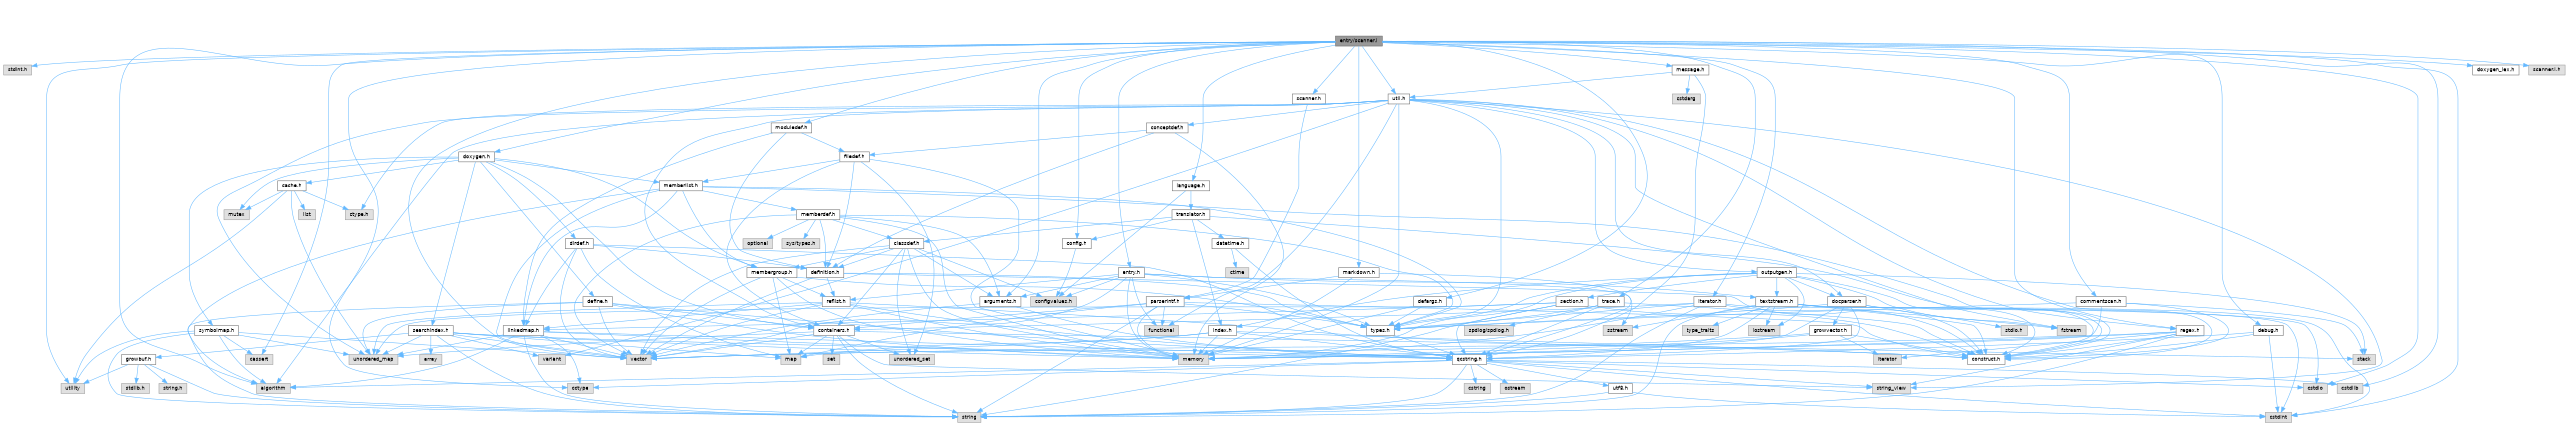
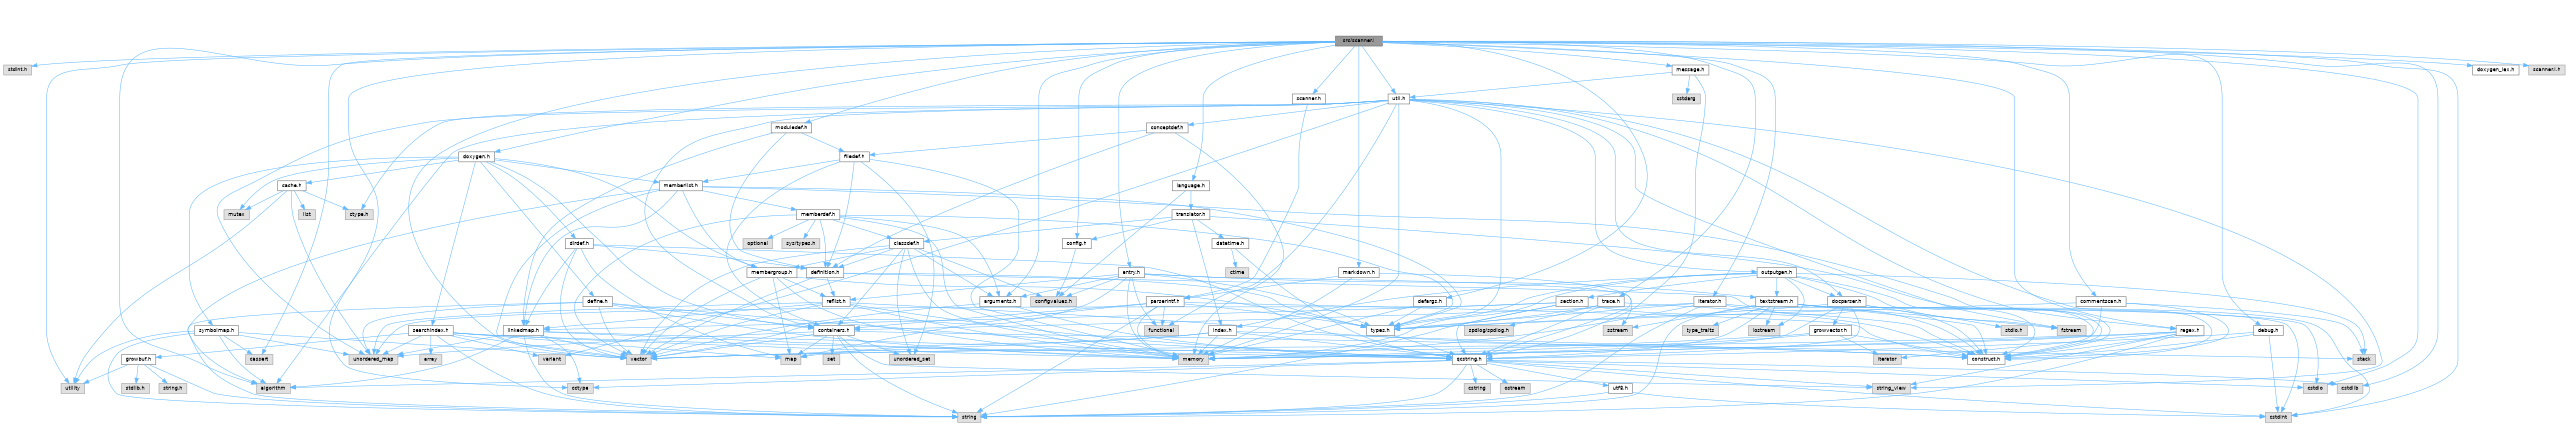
  digraph {
    node [color=grey40 fillcolor=white fontname=Helvetica fontsize=10 shape=box style=filled]
    edge [color=steelblue1 fontname=Helvetica fontsize=10 labelfontname=Helvetica labelfontsize=10 style=solid]
-   n1 [color=gray40 fillcolor=grey60 fontcolor=black height=0.2 label="entry/scanner.l" width=0.4]
+   n1 [color=gray40 fillcolor=grey60 fontcolor=black height=0.2 label="src/scanner.l" width=0.4]
    n2 [color=grey60 fillcolor="#E0E0E0" height=0.2 label="stdint.h" width=0.4]
    n3 [color=grey60 fillcolor="#E0E0E0" height=0.2 label=algorithm width=0.4]
    n4 [color=grey60 fillcolor="#E0E0E0" height=0.2 label=vector width=0.4]
    n5 [color=grey60 fillcolor="#E0E0E0" height=0.2 label=utility width=0.4]
    n6 [color=grey60 fillcolor="#E0E0E0" height=0.2 label=cstdint width=0.4]
    n7 [color=grey60 fillcolor="#E0E0E0" height=0.2 label=cstdio width=0.4]
    n8 [color=grey60 fillcolor="#E0E0E0" height=0.2 label=cstdlib width=0.4]
    n9 [color=grey60 fillcolor="#E0E0E0" height=0.2 label=cassert width=0.4]
    n10 [color=grey60 fillcolor="#E0E0E0" height=0.2 label=cctype width=0.4]
    n11 [height=0.2 label="scanner.h" width=0.4]
    n12 [height=0.2 label="entry.h" width=0.4]
    n13 [height=0.2 label="arguments.h" width=0.4]
    n14 [height=0.2 label="message.h" width=0.4]
    n15 [height=0.2 label="util.h" width=0.4]
    n16 [height=0.2 label="regex.h" width=0.4]
    n17 [height=0.2 label="config.h" width=0.4]
    n18 [height=0.2 label="doxygen.h" width=0.4]
    n19 [height=0.2 label="defargs.h" width=0.4]
    n20 [height=0.2 label="language.h" width=0.4]
    n21 [height=0.2 label="commentscan.h" width=0.4]
    n22 [height=0.2 label="moduledef.h" width=0.4]
    n23 [height=0.2 label="iterator.h" width=0.4]
    n24 [height=0.2 label="markdown.h" width=0.4]
    n25 [height=0.2 label="trace.h" width=0.4]
    n26 [height=0.2 label="debug.h" width=0.4]
    n27 [height=0.2 label="doxygen_lex.h" width=0.4]
    n28 [color=grey60 fillcolor="#E0E0E0" height=0.2 label="scanner.l.h" width=0.4]
    n29 [height=0.2 label="parserintf.h" width=0.4]
    n30 [color=grey60 fillcolor="#E0E0E0" height=0.2 label=functional width=0.4]
    n31 [color=grey60 fillcolor="#E0E0E0" height=0.2 label=memory width=0.4]
    n32 [height=0.2 label="types.h" width=0.4]
    n33 [color=grey60 fillcolor="#E0E0E0" height=0.2 label=sstream width=0.4]
    n34 [height=0.2 label="reflist.h" width=0.4]
    n35 [height=0.2 label="textstream.h" width=0.4]
    n36 [color=grey60 fillcolor="#E0E0E0" height=0.2 label="configvalues.h" width=0.4]
    n37 [height=0.2 label="qcstring.h" width=0.4]
    n38 [color=grey60 fillcolor="#E0E0E0" height=0.2 label=cstdarg width=0.4]
    n39 [height=0.2 label="containers.h" width=0.4]
    n40 [height=0.2 label="construct.h" width=0.4]
    n41 [color=grey60 fillcolor="#E0E0E0" height=0.2 label=string_view width=0.4]
    n42 [color=grey60 fillcolor="#E0E0E0" height=0.2 label=unordered_map width=0.4]
    n43 [color=grey60 fillcolor="#E0E0E0" height=0.2 label=fstream width=0.4]
    n44 [color=grey60 fillcolor="#E0E0E0" height=0.2 label=variant width=0.4]
    n45 [color=grey60 fillcolor="#E0E0E0" height=0.2 label="ctype.h" width=0.4]
    n46 [height=0.2 label="docparser.h" width=0.4]
    n47 [height=0.2 label="outputgen.h" width=0.4]
    n48 [height=0.2 label="conceptdef.h" width=0.4]
    n49 [color=grey60 fillcolor="#E0E0E0" height=0.2 label=string width=0.4]
    n50 [color=grey60 fillcolor="#E0E0E0" height=0.2 label=iterator width=0.4]
    n51 [height=0.2 label="memberlist.h" width=0.4]
    n52 [height=0.2 label="membergroup.h" width=0.4]
    n53 [color=grey60 fillcolor="#E0E0E0" height=0.2 label=mutex width=0.4]
    n54 [height=0.2 label="dirdef.h" width=0.4]
    n55 [height=0.2 label="define.h" width=0.4]
    n56 [height=0.2 label="cache.h" width=0.4]
    n57 [height=0.2 label="symbolmap.h" width=0.4]
    n58 [height=0.2 label="searchindex.h" width=0.4]
    n59 [height=0.2 label="translator.h" width=0.4]
    n60 [color=grey60 fillcolor="#E0E0E0" height=0.2 label=stack width=0.4]
    n61 [height=0.2 label="linkedmap.h" width=0.4]
    n62 [height=0.2 label="definition.h" width=0.4]
    n63 [height=0.2 label="filedef.h" width=0.4]
    n64 [color=grey60 fillcolor="#E0E0E0" height=0.2 label="spdlog/spdlog.h" width=0.4]
    n65 [color=grey60 fillcolor="#E0E0E0" height=0.2 label=map width=0.4]
    n66 [color=grey60 fillcolor="#E0E0E0" height=0.2 label=set width=0.4]
    n67 [color=grey60 fillcolor="#E0E0E0" height=0.2 label=unordered_set width=0.4]
    n68 [color=grey60 fillcolor="#E0E0E0" height=0.2 label=cstring width=0.4]
    n69 [color=grey60 fillcolor="#E0E0E0" height=0.2 label=ostream width=0.4]
    n70 [height=0.2 label="utf8.h" width=0.4]
    n71 [color=grey60 fillcolor="#E0E0E0" height=0.2 label=iostream width=0.4]
    n72 [color=grey60 fillcolor="#E0E0E0" height=0.2 label=type_traits width=0.4]
    n73 [color=grey60 fillcolor="#E0E0E0" height=0.2 label="stdio.h" width=0.4]
    n74 [height=0.2 label="growvector.h" width=0.4]
    n75 [height=0.2 label="index.h" width=0.4]
    n76 [height=0.2 label="section.h" width=0.4]
    n77 [height=0.2 label="memberdef.h" width=0.4]
    n78 [color=grey60 fillcolor="#E0E0E0" height=0.2 label=optional width=0.4]
    n79 [color=grey60 fillcolor="#E0E0E0" height=0.2 label="sys/types.h" width=0.4]
    n80 [height=0.2 label="classdef.h" width=0.4]
    n81 [color=grey60 fillcolor="#E0E0E0" height=0.2 label=list width=0.4]
    n82 [color=grey60 fillcolor="#E0E0E0" height=0.2 label=array width=0.4]
    n83 [height=0.2 label="growbuf.h" width=0.4]
    n84 [color=grey60 fillcolor="#E0E0E0" height=0.2 label="stdlib.h" width=0.4]
    n85 [color=grey60 fillcolor="#E0E0E0" height=0.2 label="string.h" width=0.4]
    n86 [height=0.2 label="datetime.h" width=0.4]
    n87 [color=grey60 fillcolor="#E0E0E0" height=0.2 label=ctime width=0.4]
    n1 -> n2
    n1 -> n3
    n1 -> n4
    n1 -> n5
    n1 -> n6
    n1 -> n7
    n1 -> n8
    n1 -> n9
    n1 -> n10
    n1 -> n11
    n1 -> n12
    n1 -> n13
    n1 -> n14
    n1 -> n15
    n1 -> n16
    n1 -> n17
    n1 -> n18
    n1 -> n19
    n1 -> n20
    n1 -> n21
    n1 -> n22
    n1 -> n23
    n1 -> n24
    n1 -> n25
    n1 -> n26
    n1 -> n27
    n1 -> n28
    n11 -> n29
    n12 -> n4
    n12 -> n13
    n12 -> n30
    n12 -> n31
    n12 -> n32
    n12 -> n33
    n12 -> n34
    n12 -> n35
    n12 -> n36
    n13 -> n4
    n13 -> n37
    n14 -> n15
    n14 -> n37
    n14 -> n38
    n15 -> n3
    n15 -> n16
    n15 -> n30
    n15 -> n31
    n15 -> n32
    n15 -> n39
    n15 -> n40
    n15 -> n41
    n15 -> n42
    n15 -> n43
    n15 -> n44
    n15 -> n45
    n15 -> n46
    n15 -> n47
    n15 -> n48
    n16 -> n4
    n16 -> n31
    n16 -> n40
    n16 -> n41
    n16 -> n49
    n16 -> n50
    n17 -> n36
    n18 -> n39
    n18 -> n51
    n18 -> n52
    n18 -> n53
    n18 -> n54
    n18 -> n55
    n18 -> n56
    n18 -> n57
    n18 -> n58
    n19 -> n31
    n19 -> n32
    n20 -> n36
    n20 -> n59
    n21 -> n31
    n21 -> n32
    n21 -> n40
    n21 -> n60
    n22 -> n61
    n22 -> n62
    n22 -> n63
    n23 -> n6
    n23 -> n31
    n23 -> n32
    n23 -> n39
    n23 -> n40
    n23 -> n49
    n24 -> n29
    n24 -> n31
    n24 -> n37
    n25 -> n32
    n25 -> n37
    n25 -> n40
    n25 -> n64
    n26 -> n6
    n26 -> n37
    n26 -> n40
    n29 -> n30
    n29 -> n31
    n29 -> n32
    n29 -> n39
    n29 -> n40
    n29 -> n49
    n29 -> n65
    n32 -> n37
    n34 -> n4
    n34 -> n31
    n34 -> n37
    n34 -> n40
    n34 -> n42
    n34 -> n61
    n35 -> n6
    n35 -> n7
    n35 -> n33
    n35 -> n37
    n35 -> n40
    n35 -> n43
    n35 -> n49
    n35 -> n71
    n35 -> n72
    n37 -> n3
    n37 -> n6
    n37 -> n7
    n37 -> n8
    n37 -> n10
    n37 -> n41
    n37 -> n49
    n37 -> n68
    n37 -> n69
    n37 -> n70
    n39 -> n4
    n39 -> n41
    n39 -> n42
    n39 -> n49
    n39 -> n60
    n39 -> n65
    n39 -> n66
    n39 -> n67
    n46 -> n31
    n46 -> n32
    n46 -> n37
    n46 -> n40
    n46 -> n73
    n46 -> n74
    n47 -> n31
    n47 -> n32
    n47 -> n35
    n47 -> n40
    n47 -> n43
    n47 -> n46
    n47 -> n60
    n47 -> n71
    n47 -> n75
    n47 -> n76
    n48 -> n31
    n48 -> n62
    n48 -> n63
    n51 -> n3
    n51 -> n4
    n51 -> n32
    n51 -> n40
    n51 -> n52
    n51 -> n61
    n51 -> n77
    n52 -> n4
    n52 -> n31
    n52 -> n32
    n52 -> n34
    n52 -> n65
    n54 -> n4
    n54 -> n37
    n54 -> n61
    n54 -> n62
    n54 -> n65
    n55 -> n4
    n55 -> n31
    n55 -> n37
    n55 -> n39
    n55 -> n42
    n55 -> n49
    n56 -> n5
    n56 -> n42
    n56 -> n45
    n56 -> n53
    n56 -> n81
    n57 -> n3
    n57 -> n4
    n57 -> n5
    n57 -> n9
    n57 -> n42
    n57 -> n49
    n58 -> n4
    n58 -> n31
    n58 -> n37
    n58 -> n42
    n58 -> n44
    n58 -> n49
    n58 -> n65
    n58 -> n82
    n58 -> n83
    n59 -> n17
    n59 -> n40
    n59 -> n75
    n59 -> n80
    n59 -> n86
    n61 -> n3
    n61 -> n4
    n61 -> n10
    n61 -> n31
    n61 -> n37
    n61 -> n42
    n61 -> n49
    n62 -> n4
    n62 -> n32
    n62 -> n34
    n62 -> n40
    n63 -> n31
    n63 -> n39
    n63 -> n51
    n63 -> n62
    n63 -> n67
    n70 -> n6
    n70 -> n49
    n74 -> n4
    n74 -> n31
    n74 -> n40
    n74 -> n50
    n75 -> n4
    n75 -> n31
    n75 -> n37
    n75 -> n40
    n75 -> n65
    n76 -> n37
    n76 -> n40
    n76 -> n42
    n76 -> n49
    n76 -> n61
    n77 -> n4
    n77 -> n13
    n77 -> n31
    n77 -> n32
    n77 -> n62
    n77 -> n78
    n77 -> n79
    n77 -> n80
    n80 -> n4
    n80 -> n13
    n80 -> n31
    n80 -> n36
    n80 -> n39
    n80 -> n52
    n80 -> n62
    n80 -> n67
    n83 -> n5
    n83 -> n49
    n83 -> n84
    n83 -> n85
    n86 -> n37
    n86 -> n87
  }
